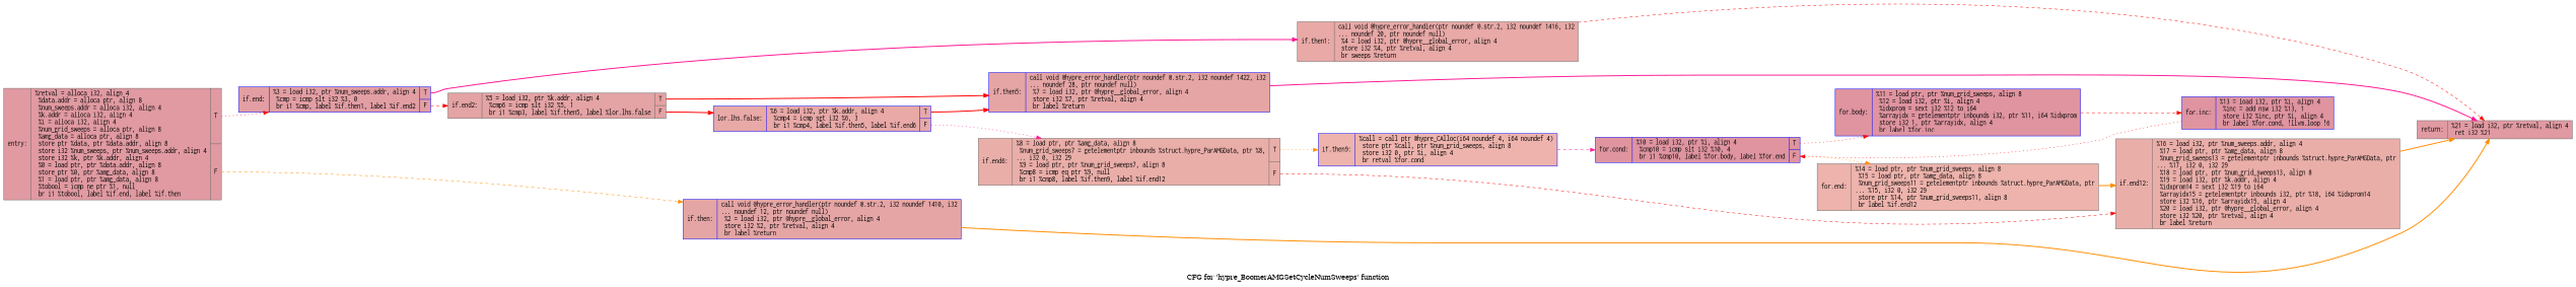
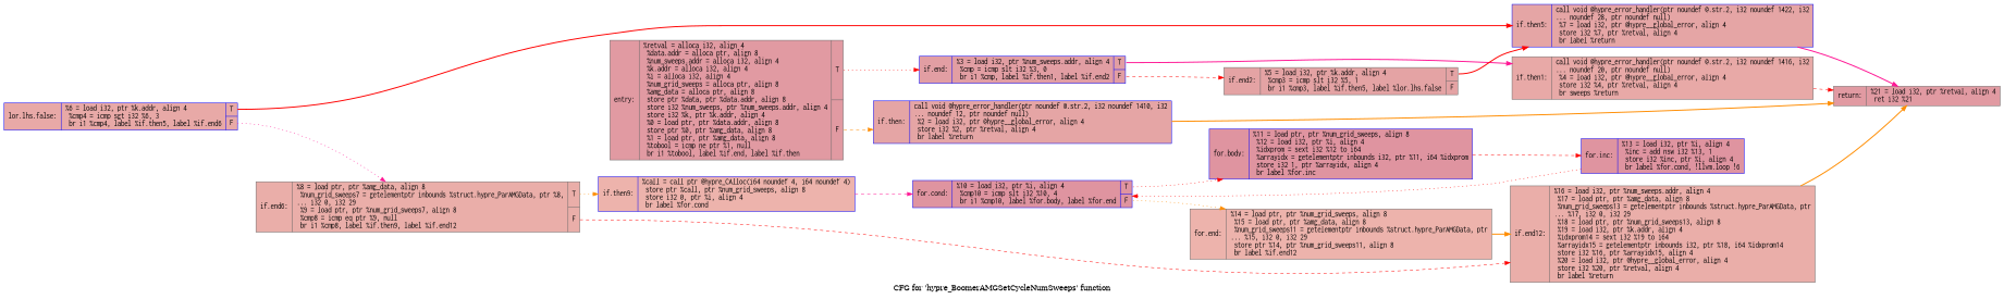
  digraph {
    label="CFG for 'hypre_BoomerAMGSetCycleNumSweeps' function"
    rankdir=LR
    node [color=blue fillcolor="#b70d2870" fontname=Courier shape=record style=filled]
    edge [color=red style=bold]
    n1 [color=gray40 fillcolor="#bb1b2c70" label="{entry:\l|  %retval = alloca i32, align 4\l  %data.addr = alloca ptr, align 8\l  %num_sweeps.addr = alloca i32, align 4\l  %k.addr = alloca i32, align 4\l  %i = alloca i32, align 4\l  %num_grid_sweeps = alloca ptr, align 8\l  %amg_data = alloca ptr, align 8\l  store ptr %data, ptr %data.addr, align 8\l  store i32 %num_sweeps, ptr %num_sweeps.addr, align 4\l  store i32 %k, ptr %k.addr, align 4\l  %0 = load ptr, ptr %data.addr, align 8\l  store ptr %0, ptr %amg_data, align 8\l  %1 = load ptr, ptr %amg_data, align 8\l  %tobool = icmp ne ptr %1, null\l  br i1 %tobool, label %if.end, label %if.then\l|{<s0>T|<s1>F}}"]
    n2 [fillcolor="#be242e70" label="{if.end:\l|  %3 = load i32, ptr %num_sweeps.addr, align 4\l  %cmp = icmp slt i32 %3, 0\l  br i1 %cmp, label %if.then1, label %if.end2\l|{<s0>T|<s1>F}}"]
    n3 [fillcolor="#c5333470" label="{if.then:\l|  call void @hypre_error_handler(ptr noundef @.str.2, i32 noundef 1410, i32\l... noundef 12, ptr noundef null)\l  %2 = load i32, ptr @hypre__global_error, align 4\l  store i32 %2, ptr %retval, align 4\l  br label %return\l}"]
    n4 [color=gray40 fillcolor="#ca3b3770" label="{if.then1:\l|  call void @hypre_error_handler(ptr noundef @.str.2, i32 noundef 1416, i32\l... noundef 20, ptr noundef null)\l  %4 = load i32, ptr @hypre__global_error, align 4\l  store i32 %4, ptr %retval, align 4\l  br sweeps %return\l}"]
-   n5 [color=gray40 fillcolor="#c32e3170" label="{if.end2:\l|  %5 = load i32, ptr %k.addr, align 4\l  %cmp6 = icmp slt i32 %5, 1\l  br i1 %cmp3, label %if.then5, label %lor.lhs.false\l|{<s0>T|<s1>F}}"]
+   n5 [color=gray40 fillcolor="#c32e3170" label="{if.end2:\l|  %5 = load i32, ptr %k.addr, align 4\l  %cmp3 = icmp slt i32 %5, 1\l  br i1 %cmp3, label %if.then5, label %lor.lhs.false\l|{<s0>T|<s1>F}}"]
    n6 [color=gray40 fillcolor="#bb1b2c70" label="{return:\l|  %21 = load i32, ptr %retval, align 4\l  ret i32 %21\l}"]
    n7 [fillcolor="#c5333470" label="{if.then5:\l|  call void @hypre_error_handler(ptr noundef @.str.2, i32 noundef 1422, i32\l... noundef 28, ptr noundef null)\l  %7 = load i32, ptr @hypre__global_error, align 4\l  store i32 %7, ptr %retval, align 4\l  br label %return\l}"]
    n8 [fillcolor="#ca3b3770" label="{lor.lhs.false:\l|  %6 = load i32, ptr %k.addr, align 4\l  %cmp4 = icmp sgt i32 %6, 3\l  br i1 %cmp4, label %if.then5, label %if.end6\l|{<s0>T|<s1>F}}"]
    n9 [color=gray40 fillcolor="#d0473d70" label="{if.end6:\l|  %8 = load ptr, ptr %amg_data, align 8\l  %num_grid_sweeps7 = getelementptr inbounds %struct.hypre_ParAMGData, ptr %8,\l... i32 0, i32 29\l  %9 = load ptr, ptr %num_grid_sweeps7, align 8\l  %cmp8 = icmp eq ptr %9, null\l  br i1 %cmp8, label %if.then9, label %if.end12\l|{<s0>T|<s1>F}}"]
-   n10 [fillcolor="#d6524470" label="{if.then9:\l|  %call = call ptr @hypre_CAlloc(i64 noundef 4, i64 noundef 4)\l  store ptr %call, ptr %num_grid_sweeps, align 8\l  store i32 0, ptr %i, align 4\l  br retval %for.cond\l}"]
+   n10 [fillcolor="#d6524470" label="{if.then9:\l|  %call = call ptr @hypre_CAlloc(i64 noundef 4, i64 noundef 4)\l  store ptr %call, ptr %num_grid_sweeps, align 8\l  store i32 0, ptr %i, align 4\l  br label %for.cond\l}"]
    n11 [color=gray40 fillcolor="#d0473d70" label="{if.end12:\l|  %16 = load i32, ptr %num_sweeps.addr, align 4\l  %17 = load ptr, ptr %amg_data, align 8\l  %num_grid_sweeps13 = getelementptr inbounds %struct.hypre_ParAMGData, ptr\l... %17, i32 0, i32 29\l  %18 = load ptr, ptr %num_grid_sweeps13, align 8\l  %19 = load i32, ptr %k.addr, align 4\l  %idxprom14 = sext i32 %19 to i64\l  %arrayidx15 = getelementptr inbounds i32, ptr %18, i64 %idxprom14\l  store i32 %16, ptr %arrayidx15, align 4\l  %20 = load i32, ptr @hypre__global_error, align 4\l  store i32 %20, ptr %retval, align 4\l  br label %return\l}"]
    n12 [label="{for.cond:\l|  %10 = load i32, ptr %i, align 4\l  %cmp10 = icmp slt i32 %10, 4\l  br i1 %cmp10, label %for.body, label %for.end\l|{<s0>T|<s1>F}}"]
    n13 [label="{for.body:\l|  %11 = load ptr, ptr %num_grid_sweeps, align 8\l  %12 = load i32, ptr %i, align 4\l  %idxprom = sext i32 %12 to i64\l  %arrayidx = getelementptr inbounds i32, ptr %11, i64 %idxprom\l  store i32 1, ptr %arrayidx, align 4\l  br label %for.inc\l}"]
    n14 [color=gray40 fillcolor="#d6524470" label="{for.end:\l|  %14 = load ptr, ptr %num_grid_sweeps, align 8\l  %15 = load ptr, ptr %amg_data, align 8\l  %num_grid_sweeps11 = getelementptr inbounds %struct.hypre_ParAMGData, ptr\l... %15, i32 0, i32 29\l  store ptr %14, ptr %num_grid_sweeps11, align 8\l  br label %if.end12\l}"]
    n15 [label="{for.inc:\l|  %13 = load i32, ptr %i, align 4\l  %inc = add nsw i32 %13, 1\l  store i32 %inc, ptr %i, align 4\l  br label %for.cond, !llvm.loop !6\l}"]
    n1 -> n2 [style=dotted tailport=s0]
    n1 -> n3 [color=darkorange style=dashed tailport=s1]
    n2 -> n4 [color=deeppink tailport=s0]
    n2 -> n5 [style=dashed tailport=s1]
    n3 -> n6 [color=darkorange]
    n4 -> n6 [style=dashed]
    n5 -> n7 [tailport=s0]
-   n5 -> n8 [tailport=s1]
    n7 -> n6 [color=deeppink]
    n8 -> n7 [tailport=s0]
    n8 -> n9 [color=deeppink style=dotted tailport=s1]
    n9 -> n10 [color=darkorange style=dotted tailport=s0]
    n9 -> n11 [style=dashed tailport=s1]
    n10 -> n12 [color=deeppink style=dashed]
    n11 -> n6 [color=darkorange]
    n12 -> n13 [style=dotted tailport=s0]
    n12 -> n14 [color=darkorange style=dotted tailport=s1]
    n13 -> n15 [style=dashed]
    n14 -> n11 [color=darkorange]
    n15 -> n12 [style=dotted]
  }
